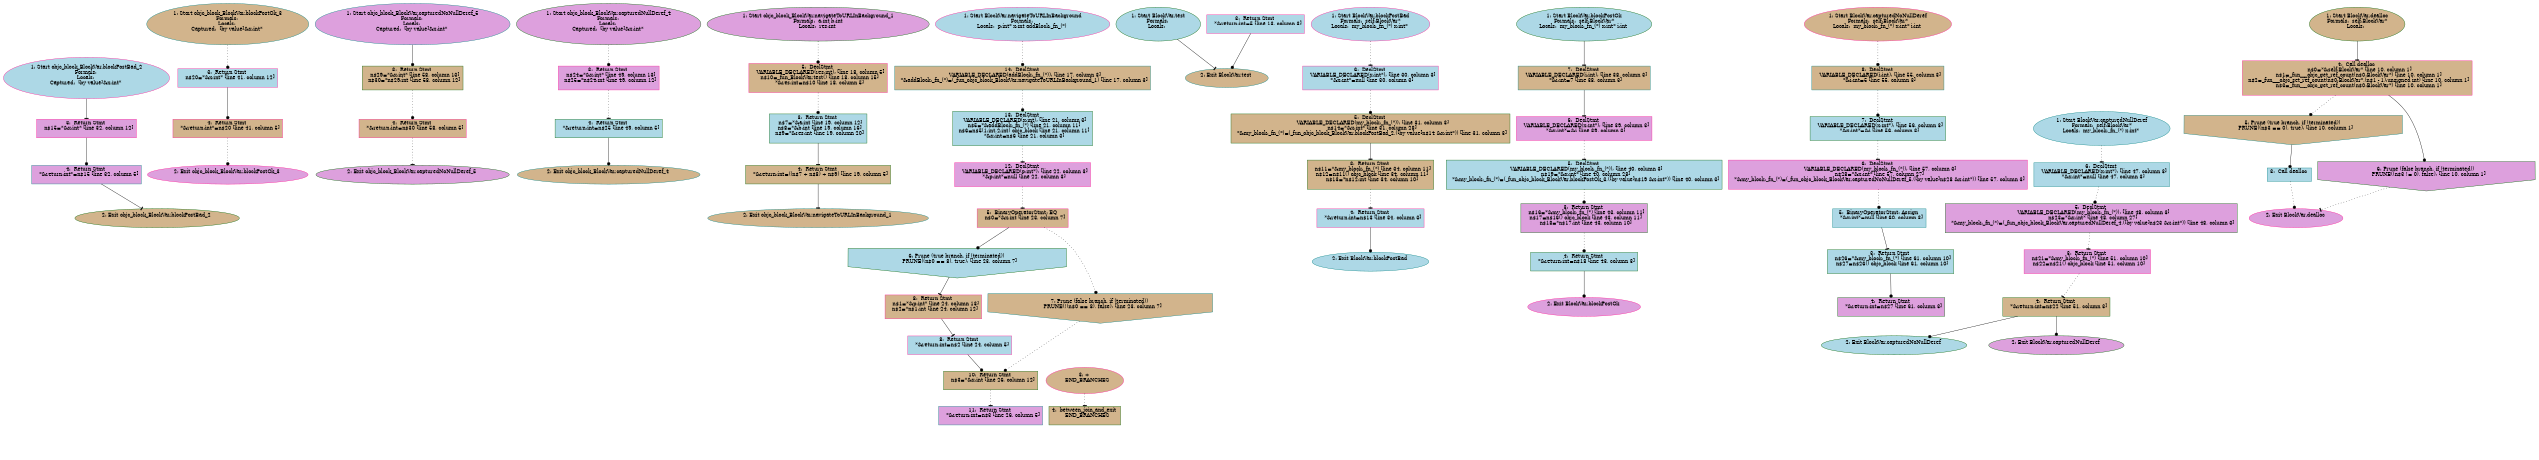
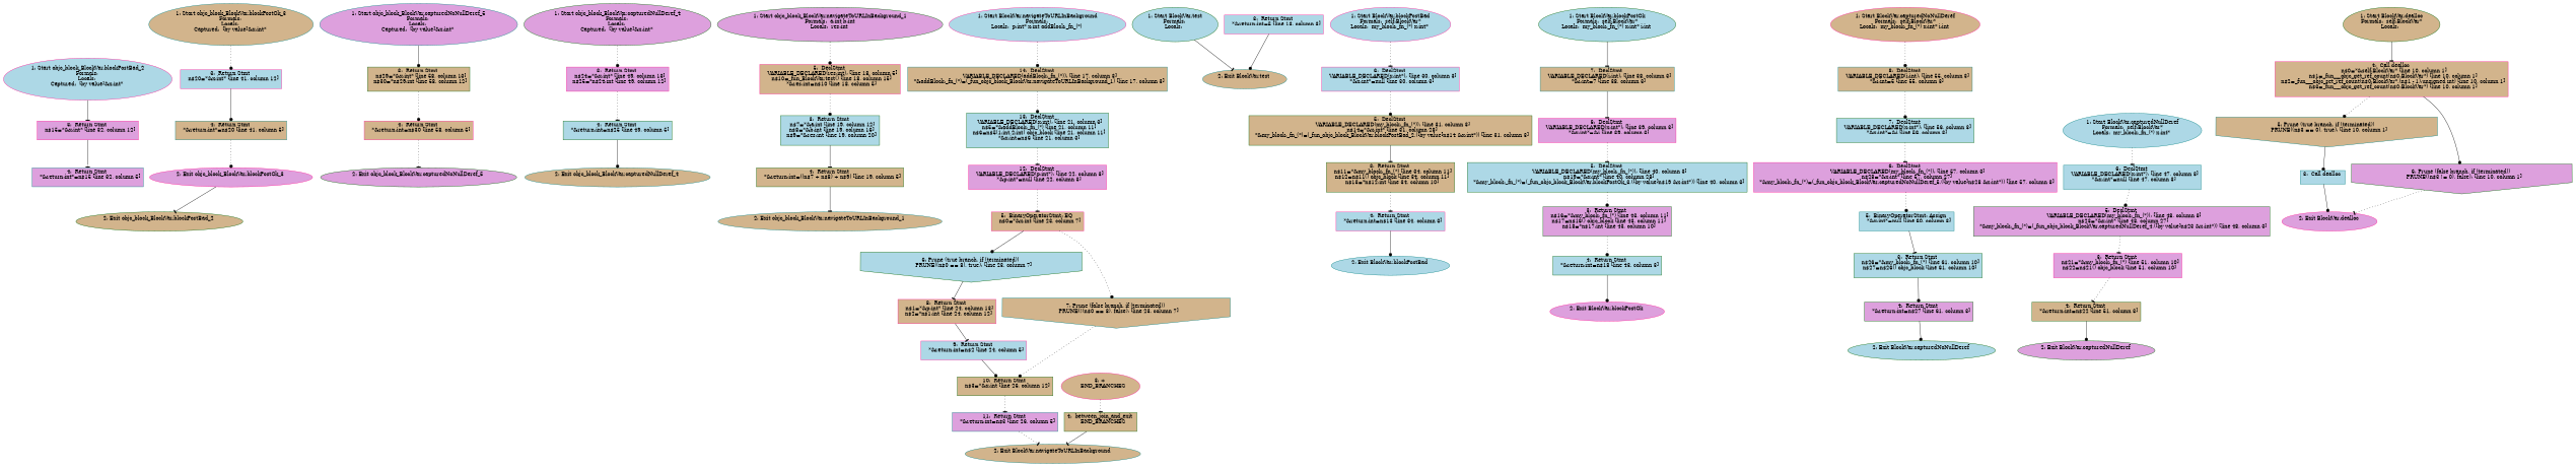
  digraph {
    node [color=darkgreen fillcolor=tan style=filled shape=box]
    edge [arrowhead=dot style=dotted]
    n1 [color=deeppink fillcolor=lightblue label="1: Start objc_block_BlockVar.blockPostBad_2\nFormals: \nLocals: \nCaptured:  [by value]&x:int* \n  " shape=""]
    n2 [color=deeppink fillcolor=plum label="3:  Return Stmt \n   n$15=*&x:int* [line 32, column 12]\n "]
    n3 [color=teal fillcolor=plum label="4:  Return Stmt \n   *&return:int*=n$15 [line 32, column 5]\n "]
    n4 [label="2: Exit objc_block_BlockVar.blockPostBad_2 \n  " shape=""]
    n5 [color=teal label="1: Start objc_block_BlockVar.blockPostOk_3\nFormals: \nLocals: \nCaptured:  [by value]&x:int* \n  " shape=""]
    n6 [color=deeppink fillcolor=lightblue label="3:  Return Stmt \n   n$20=*&x:int* [line 41, column 12]\n "]
-   n7 [color=deeppink label="4:  Return Stmt \n   *&return:int*=n$20 [line 41, column 5]\n "]
+   n7 [color=teal label="4:  Return Stmt \n   *&return:int*=n$20 [line 41, column 5]\n "]
    n8 [color=deeppink fillcolor=plum label="2: Exit objc_block_BlockVar.blockPostOk_3 \n  " shape=""]
    n9 [color=teal fillcolor=plum label="1: Start objc_block_BlockVar.capturedNoNullDeref_5\nFormals: \nLocals: \nCaptured:  [by value]&x:int* \n  " shape=""]
    n10 [label="3:  Return Stmt \n   n$29=*&x:int* [line 58, column 13]\n  n$30=*n$29:int [line 58, column 12]\n "]
    n11 [color=deeppink label="4:  Return Stmt \n   *&return:int=n$30 [line 58, column 5]\n "]
    n12 [fillcolor=plum label="2: Exit objc_block_BlockVar.capturedNoNullDeref_5 \n  " shape=""]
    n13 [fillcolor=plum label="1: Start objc_block_BlockVar.capturedNullDeref_4\nFormals: \nLocals: \nCaptured:  [by value]&x:int* \n  " shape=""]
    n14 [color=deeppink fillcolor=plum label="3:  Return Stmt \n   n$24=*&x:int* [line 49, column 13]\n  n$25=*n$24:int [line 49, column 12]\n "]
    n15 [fillcolor=lightblue label="4:  Return Stmt \n   *&return:int=n$25 [line 49, column 5]\n "]
    n16 [color=teal label="2: Exit objc_block_BlockVar.capturedNullDeref_4 \n  " shape=""]
    n17 [fillcolor=plum label="1: Start objc_block_BlockVar.navigateToURLInBackground_1\nFormals:  a:int b:int\nLocals:  res:int \n  " shape=""]
    n18 [color=deeppink label="5:  DeclStmt \n   VARIABLE_DECLARED(res:int); [line 18, column 5]\n  n$10=_fun_BlockVar.test() [line 18, column 15]\n  *&res:int=n$10 [line 18, column 5]\n "]
    n19 [fillcolor=lightblue label="3:  Return Stmt \n   n$7=*&a:int [line 19, column 12]\n  n$8=*&b:int [line 19, column 16]\n  n$9=*&res:int [line 19, column 20]\n "]
    n20 [label="4:  Return Stmt \n   *&return:int=((n$7 + n$8) + n$9) [line 19, column 5]\n "]
    n21 [color=teal label="2: Exit objc_block_BlockVar.navigateToURLInBackground_1 \n  " shape=""]
    n22 [color=deeppink fillcolor=lightblue label="1: Start BlockVar.navigateToURLInBackground\nFormals: \nLocals:  p:int* x:int addBlock:_fn_(*) \n  " shape=""]
    n23 [color=teal label="14:  DeclStmt \n   VARIABLE_DECLARED(addBlock:_fn_(*)); [line 17, column 3]\n  *&addBlock:_fn_(*)=(_fun_objc_block_BlockVar.navigateToURLInBackground_1) [line 17, column 3]\n "]
    n24 [fillcolor=lightblue label="13:  DeclStmt \n   VARIABLE_DECLARED(x:int); [line 21, column 3]\n  n$5=*&addBlock:_fn_(*) [line 21, column 11]\n  n$6=n$5(1:int,2:int) objc_block [line 21, column 11]\n  *&x:int=n$6 [line 21, column 3]\n "]
    n25 [color=deeppink fillcolor=plum label="12:  DeclStmt \n   VARIABLE_DECLARED(p:int*); [line 22, column 3]\n  *&p:int*=null [line 22, column 3]\n "]
+   n26 [color=teal label="2: Exit BlockVar.navigateToURLInBackground \n  " shape=""]
    n27 [color=deeppink label="3: + \n   END_BRANCHES\n " shape=""]
    n28 [label="4:  between_join_and_exit \n   END_BRANCHES\n "]
    n29 [color=deeppink label="5:  BinaryOperatorStmt: EQ \n   n$0=*&x:int [line 23, column 7]\n "]
    n30 [fillcolor=lightblue label="6: Prune (true branch, if (terminated)) \n   PRUNE((n$0 == 8), true); [line 23, column 7]\n " shape=invhouse]
    n31 [color=teal label="7: Prune (false branch, if (terminated)) \n   PRUNE(!(n$0 == 8), false); [line 23, column 7]\n " shape=invhouse]
    n32 [color=deeppink label="8:  Return Stmt \n   n$1=*&p:int* [line 24, column 13]\n  n$2=*n$1:int [line 24, column 12]\n "]
    n33 [label="10:  Return Stmt \n   n$3=*&x:int [line 26, column 12]\n "]
-   n34 [color=deeppink fillcolor=lightblue label="8:  Return Stmt \n   *&return:int=n$2 [line 24, column 5]\n "]
+   n34 [color=deeppink fillcolor=lightblue label="9:  Return Stmt \n   *&return:int=n$2 [line 24, column 5]\n "]
    n35 [color=teal fillcolor=plum label="11:  Return Stmt \n   *&return:int=n$3 [line 26, column 5]\n "]
    n36 [fillcolor=lightblue label="1: Start BlockVar.test\nFormals: \nLocals:  \n  " shape=""]
    n37 [color=teal label="2: Exit BlockVar.test \n  " shape=""]
    n38 [color=deeppink fillcolor=lightblue label="3:  Return Stmt \n   *&return:int=5 [line 13, column 3]\n "]
    n39 [color=deeppink fillcolor=lightblue label="1: Start BlockVar.blockPostBad\nFormals:  self:BlockVar*\nLocals:  my_block:_fn_(*) x:int* \n  " shape=""]
    n40 [color=deeppink fillcolor=lightblue label="6:  DeclStmt \n   VARIABLE_DECLARED(x:int*); [line 30, column 3]\n  *&x:int*=null [line 30, column 3]\n "]
    n41 [label="5:  DeclStmt \n   VARIABLE_DECLARED(my_block:_fn_(*)); [line 31, column 3]\n  n$14=*&x:int* [line 31, column 28]\n  *&my_block:_fn_(*)=(_fun_objc_block_BlockVar.blockPostBad_2,([by value]n$14 &x:int*)) [line 31, column 3]\n "]
    n42 [label="3:  Return Stmt \n   n$11=*&my_block:_fn_(*) [line 34, column 11]\n  n$12=n$11() objc_block [line 34, column 11]\n  n$13=*n$12:int [line 34, column 10]\n "]
    n43 [color=teal fillcolor=lightblue label="2: Exit BlockVar.blockPostBad \n  " shape=""]
    n44 [color=deeppink fillcolor=lightblue label="4:  Return Stmt \n   *&return:int=n$13 [line 34, column 3]\n "]
    n45 [fillcolor=lightblue label="1: Start BlockVar.blockPostOk\nFormals:  self:BlockVar*\nLocals:  my_block:_fn_(*) x:int* i:int \n  " shape=""]
    n46 [color=teal label="7:  DeclStmt \n   VARIABLE_DECLARED(i:int); [line 38, column 3]\n  *&i:int=7 [line 38, column 3]\n "]
    n47 [color=deeppink fillcolor=plum label="6:  DeclStmt \n   VARIABLE_DECLARED(x:int*); [line 39, column 3]\n  *&x:int*=&i [line 39, column 3]\n "]
    n48 [fillcolor=lightblue label="5:  DeclStmt \n   VARIABLE_DECLARED(my_block:_fn_(*)); [line 40, column 3]\n  n$19=*&x:int* [line 40, column 28]\n  *&my_block:_fn_(*)=(_fun_objc_block_BlockVar.blockPostOk_3,([by value]n$19 &x:int*)) [line 40, column 3]\n "]
    n49 [color=deeppink fillcolor=plum label="2: Exit BlockVar.blockPostOk \n  " shape=""]
    n50 [fillcolor=plum label="3:  Return Stmt \n   n$16=*&my_block:_fn_(*) [line 43, column 11]\n  n$17=n$16() objc_block [line 43, column 11]\n  n$18=*n$17:int [line 43, column 10]\n "]
    n51 [fillcolor=lightblue label="4:  Return Stmt \n   *&return:int=n$18 [line 43, column 3]\n "]
    n52 [color=deeppink label="1: Start BlockVar.capturedNoNullDeref\nFormals:  self:BlockVar*\nLocals:  my_block:_fn_(*) x:int* i:int \n  " shape=""]
    n53 [color=teal label="8:  DeclStmt \n   VARIABLE_DECLARED(i:int); [line 55, column 3]\n  *&i:int=5 [line 55, column 3]\n "]
    n54 [fillcolor=lightblue label="7:  DeclStmt \n   VARIABLE_DECLARED(x:int*); [line 56, column 3]\n  *&x:int*=&i [line 56, column 3]\n "]
    n55 [color=deeppink fillcolor=plum label="6:  DeclStmt \n   VARIABLE_DECLARED(my_block:_fn_(*)); [line 57, column 3]\n  n$28=*&x:int* [line 57, column 27]\n  *&my_block:_fn_(*)=(_fun_objc_block_BlockVar.capturedNoNullDeref_5,([by value]n$28 &x:int*)) [line 57, column 3]\n "]
    n56 [fillcolor=lightblue label="2: Exit BlockVar.capturedNoNullDeref \n  " shape=""]
    n57 [fillcolor=lightblue label="3:  Return Stmt \n   n$26=*&my_block:_fn_(*) [line 61, column 10]\n  n$27=n$26() objc_block [line 61, column 10]\n "]
    n58 [fillcolor=plum label="4:  Return Stmt \n   *&return:int=n$27 [line 61, column 3]\n "]
    n59 [color=teal fillcolor=lightblue label="5:  BinaryOperatorStmt: Assign \n   *&x:int*=null [line 60, column 3]\n "]
    n60 [color=teal fillcolor=lightblue label="1: Start BlockVar.capturedNullDeref\nFormals:  self:BlockVar*\nLocals:  my_block:_fn_(*) x:int* \n  " shape=""]
    n61 [color=teal fillcolor=lightblue label="6:  DeclStmt \n   VARIABLE_DECLARED(x:int*); [line 47, column 3]\n  *&x:int*=null [line 47, column 3]\n "]
    n62 [fillcolor=plum label="5:  DeclStmt \n   VARIABLE_DECLARED(my_block:_fn_(*)); [line 48, column 3]\n  n$23=*&x:int* [line 48, column 27]\n  *&my_block:_fn_(*)=(_fun_objc_block_BlockVar.capturedNullDeref_4,([by value]n$23 &x:int*)) [line 48, column 3]\n "]
    n63 [color=deeppink fillcolor=plum label="3:  Return Stmt \n   n$21=*&my_block:_fn_(*) [line 51, column 10]\n  n$22=n$21() objc_block [line 51, column 10]\n "]
    n64 [fillcolor=plum label="2: Exit BlockVar.capturedNullDeref \n  " shape=""]
    n65 [label="4:  Return Stmt \n   *&return:int=n$22 [line 51, column 3]\n "]
    n66 [label="1: Start BlockVar.dealloc\nFormals:  self:BlockVar*\nLocals:  \n  " shape=""]
    n67 [color=deeppink label="4:  Call dealloc \n   n$0=*&self:BlockVar* [line 10, column 1]\n  n$1=_fun___objc_get_ref_count(n$0:BlockVar*) [line 10, column 1]\n  n$2=_fun___objc_set_ref_count(n$0:BlockVar*,(n$1 - 1):unsigned int) [line 10, column 1]\n  n$3=_fun___objc_get_ref_count(n$0:BlockVar*) [line 10, column 1]\n "]
    n68 [color=teal label="5: Prune (true branch, if (terminated)) \n   PRUNE((n$3 == 0), true); [line 10, column 1]\n " shape=invhouse]
    n69 [fillcolor=plum label="6: Prune (false branch, if (terminated)) \n   PRUNE((n$3 != 0), false); [line 10, column 1]\n " shape=invhouse]
    n70 [color=teal fillcolor=lightblue label="3:  Call dealloc \n  "]
    n71 [color=deeppink fillcolor=plum label="2: Exit BlockVar.dealloc \n  " shape=""]
    n1 -> n2 [arrowhead=tee style=solid]
-   n2 -> n3 [style=solid]
-   n3 -> n4 [arrowhead=tee style=solid]
+   n2 -> n3 [arrowhead=tee style=solid]
+   n8 -> n4 [arrowhead=tee style=solid]
    n5 -> n6
    n6 -> n7 [style=solid]
    n7 -> n8
    n9 -> n10 [style=solid]
    n10 -> n11
    n11 -> n12 [arrowhead=tee]
    n13 -> n14
    n14 -> n15 [arrowhead=tee]
    n15 -> n16 [style=solid]
    n17 -> n18
    n18 -> n19
    n19 -> n20 [arrowhead=tee style=solid]
    n20 -> n21 [arrowhead=tee style=solid]
    n22 -> n23
    n23 -> n24
    n24 -> n25 [arrowhead=tee]
    n25 -> n29 [arrowhead=tee]
    n27 -> n28 [arrowhead=tee]
+   n28 -> n26 [arrowhead=tee style=solid]
    n29 -> n30 [style=solid]
    n29 -> n31
    n30 -> n32 [arrowhead=tee style=solid]
    n31 -> n33
    n32 -> n34 [arrowhead=tee style=solid]
    n33 -> n35 [arrowhead=tee]
    n34 -> n33 [style=solid]
+   n35 -> n26 [arrowhead=tee]
    n36 -> n37 [arrowhead=tee style=solid]
    n38 -> n37 [style=solid]
    n39 -> n40 [arrowhead=tee]
    n40 -> n41
    n41 -> n42 [arrowhead=tee style=solid]
    n42 -> n44 [arrowhead=tee]
    n44 -> n43 [style=solid]
    n45 -> n46 [arrowhead=tee style=solid]
    n46 -> n47 [arrowhead=tee style=solid]
    n47 -> n48 [arrowhead=tee]
    n48 -> n50
    n50 -> n51
    n51 -> n49 [style=solid]
    n52 -> n53
    n53 -> n54
    n54 -> n55 [arrowhead=tee]
    n55 -> n59
    n57 -> n58 [style=solid]
-   n65 -> n56 [style=solid]
+   n58 -> n56 [style=solid]
    n59 -> n57 [arrowhead=tee style=solid]
    n60 -> n61 [arrowhead=tee]
    n61 -> n62
    n62 -> n63 [arrowhead=tee]
    n63 -> n65 [arrowhead=tee]
    n65 -> n64 [style=solid]
    n66 -> n67 [arrowhead=tee style=solid]
    n67 -> n68
    n67 -> n69 [style=solid]
    n68 -> n70 [style=solid]
    n69 -> n71 [arrowhead=tee]
-   n70 -> n71
+   n70 -> n71 [style=solid]
  }
